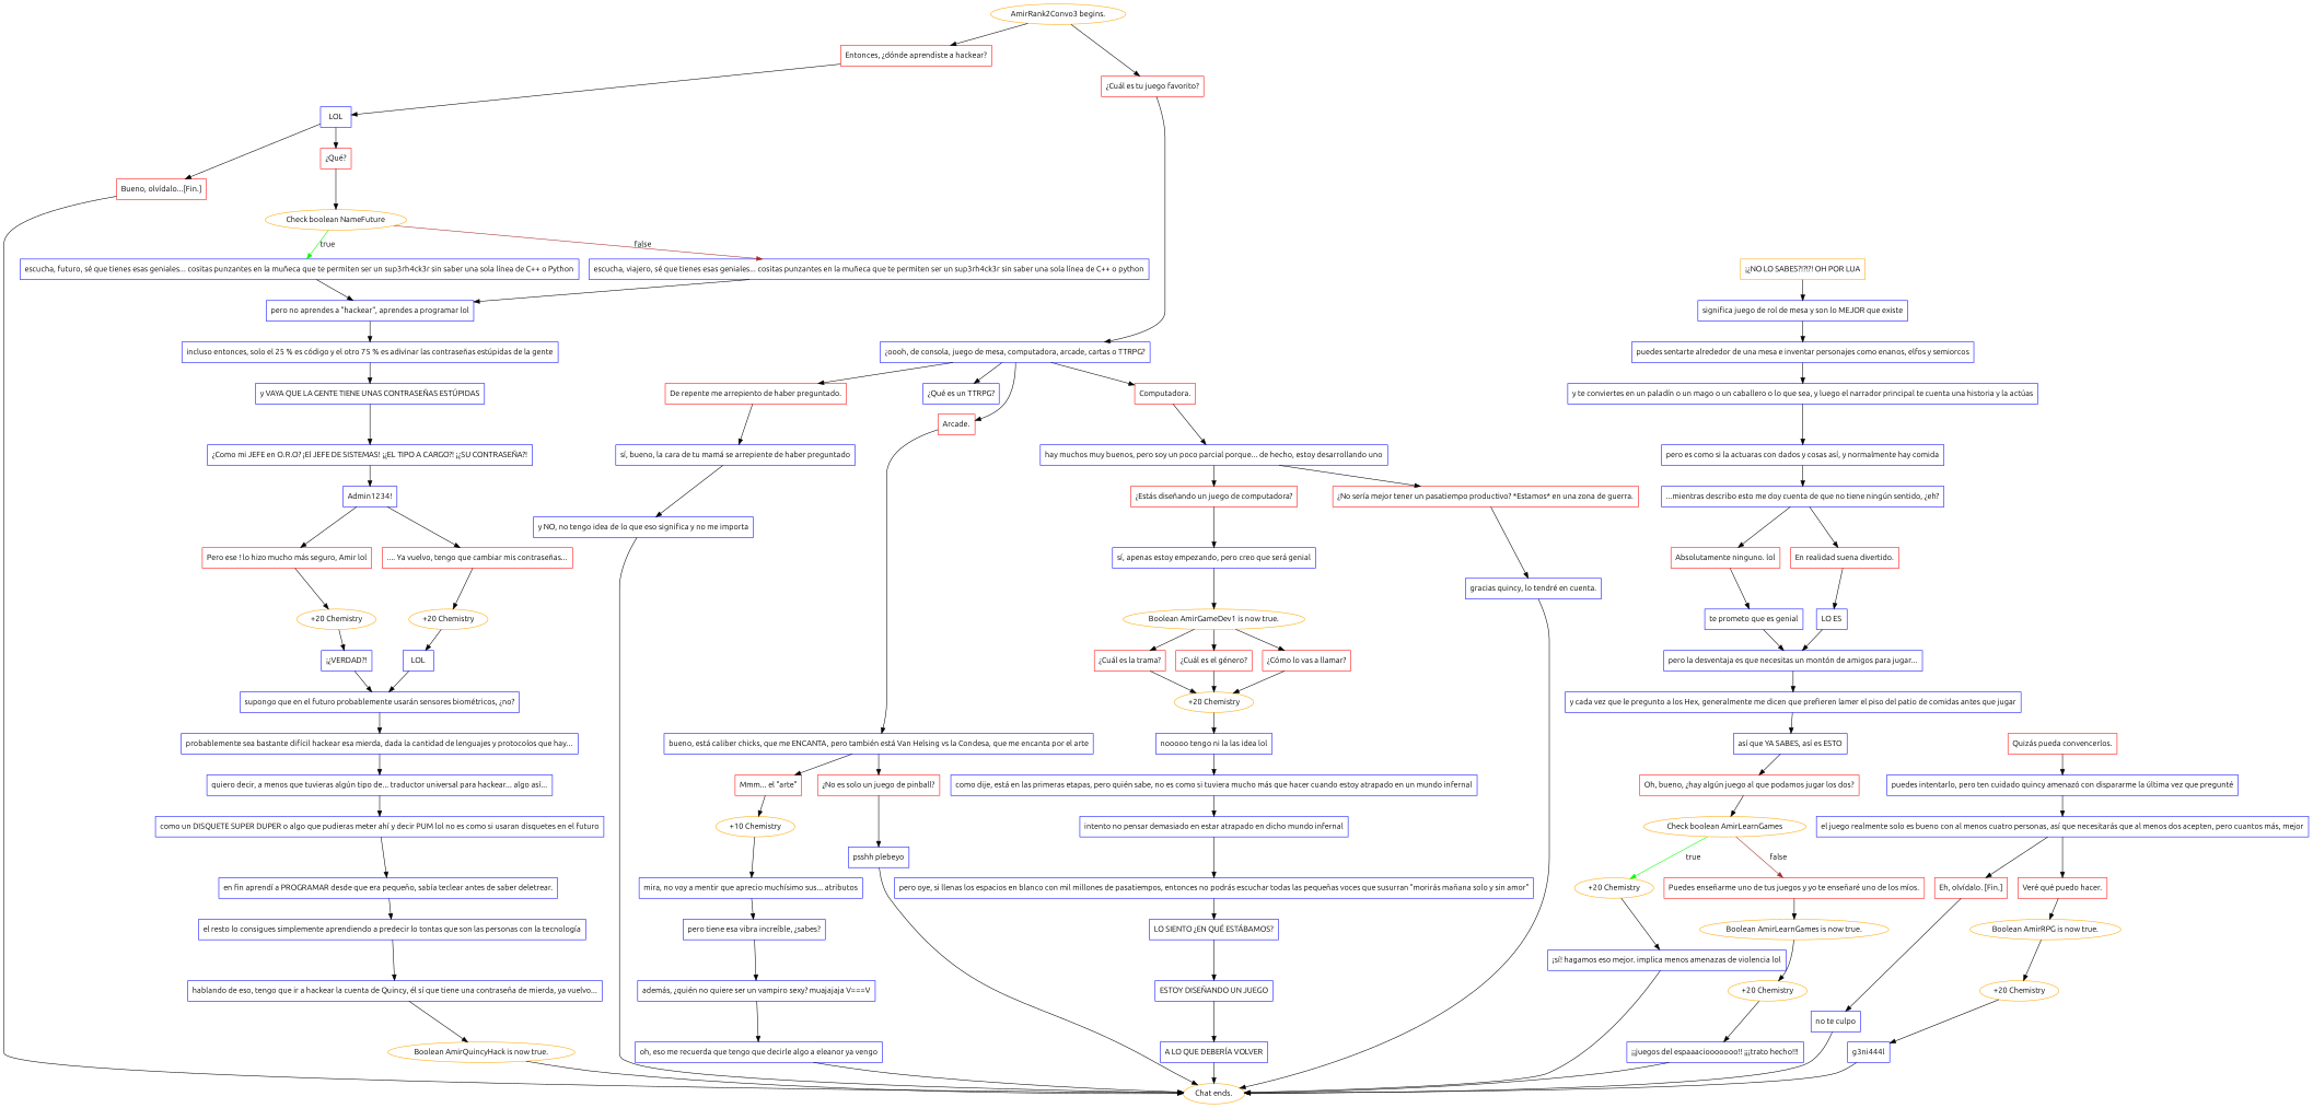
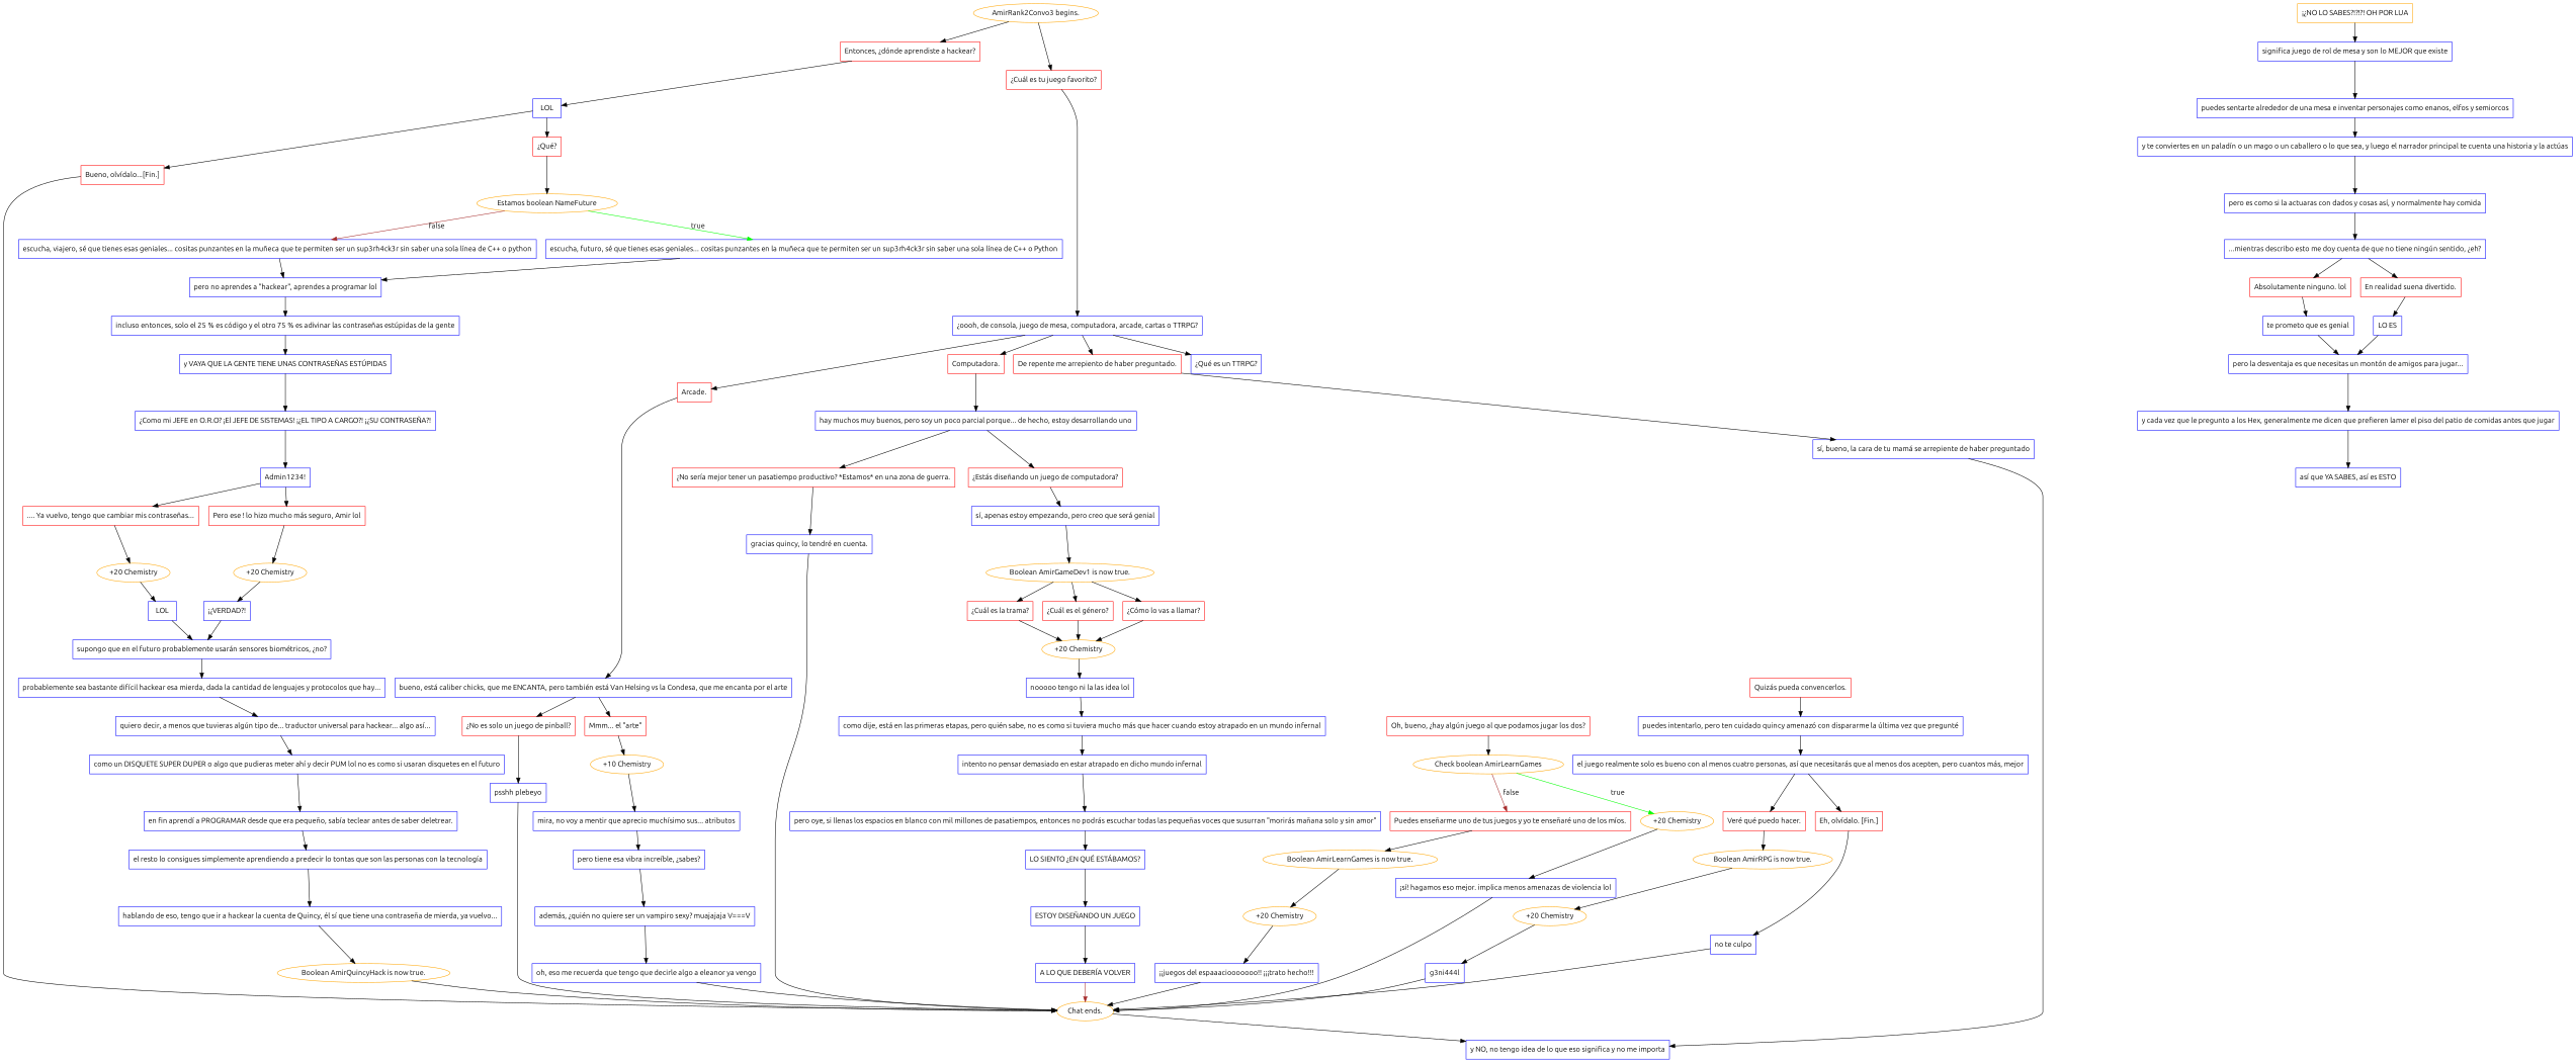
  digraph {
    fontname=Ubuntu
    node [color=blue fontname=Ubuntu shape=box]
    edge [fontname=Ubuntu]
    "AmirRank2Convo3 begins." [color=orange shape=""]
    n2 [color=red label="Entonces, ¿dónde aprendiste a hackear?"]
    n3 [color=red label="¿Cuál es tu juego favorito?"]
    n4 [label=LOL]
    n5 [label="¿oooh, de consola, juego de mesa, computadora, arcade, cartas o TTRPG?"]
    n6 [color=red label="Bueno, olvídalo...[Fin.]"]
    n7 [color=red label="¿Qué?"]
    n8 [color=red label="De repente me arrepiento de haber preguntado."]
    n9 [label="¿Qué es un TTRPG?"]
    n10 [color=red label="Arcade."]
    n11 [color=red label="Computadora."]
    "Chat ends." [color=orange shape=""]
-   n13 [color=orange label="Check boolean NameFuture" shape=""]
+   n13 [color=orange label="Estamos boolean NameFuture" shape=""]
    n14 [label="sí, bueno, la cara de tu mamá se arrepiente de haber preguntado"]
    n15 [label="bueno, está caliber chicks, que me ENCANTA, pero también está Van Helsing vs la Condesa, que me encanta por el arte"]
    n16 [label="hay muchos muy buenos, pero soy un poco parcial porque... de hecho, estoy desarrollando uno"]
    n17 [label="escucha, futuro, sé que tienes esas geniales... cositas punzantes en la muñeca que te permiten ser un sup3rh4ck3r sin saber una sola línea de C++ o Python"]
    n18 [label="escucha, viajero, sé que tienes esas geniales... cositas punzantes en la muñeca que te permiten ser un sup3rh4ck3r sin saber una sola línea de C++ o python"]
    n19 [label="y NO, no tengo idea de lo que eso significa y no me importa"]
    n20 [color=orange label="¡¿NO LO SABES?!?!?! OH POR LUA"]
    n21 [label="significa juego de rol de mesa y son lo MEJOR que existe"]
    n22 [color=red label="Mmm... el \"arte\""]
    n23 [color=red label="¿No es solo un juego de pinball?"]
    n24 [color=red label="¿Estás diseñando un juego de computadora?"]
    n25 [color=red label="¿No sería mejor tener un pasatiempo productivo? *Estamos* en una zona de guerra."]
    n26 [label="pero no aprendes a \"hackear\", aprendes a programar lol"]
    n27 [label="puedes sentarte alrededor de una mesa e inventar personajes como enanos, elfos y semiorcos"]
    n28 [color=orange label="+10 Chemistry" shape=""]
    n29 [label="psshh plebeyo"]
    n30 [label="sí, apenas estoy empezando, pero creo que será genial"]
    n31 [label="gracias quincy, lo tendré en cuenta."]
    n32 [label="incluso entonces, solo el 25 % es código y el otro 75 % es adivinar las contraseñas estúpidas de la gente"]
    n33 [label="y te conviertes en un paladín o un mago o un caballero o lo que sea, y luego el narrador principal te cuenta una historia y la actúas"]
    n34 [label="mira, no voy a mentir que aprecio muchísimo sus... atributos"]
    n35 [color=orange label="Boolean AmirGameDev1 is now true." shape=""]
    n36 [label="y VAYA QUE LA GENTE TIENE UNAS CONTRASEÑAS ESTÚPIDAS"]
    n37 [label="pero es como si la actuaras con dados y cosas así, y normalmente hay comida"]
    n38 [label="pero tiene esa vibra increíble, ¿sabes?"]
    n39 [color=red label="¿Cuál es la trama?"]
    n40 [color=red label="¿Cuál es el género?"]
    n41 [color=red label="¿Cómo lo vas a llamar?"]
    n42 [label="¿Como mi JEFE en O.R.O? ¡El JEFE DE SISTEMAS! ¡¿EL TIPO A CARGO?! ¡¿SU CONTRASEÑA?!"]
    n43 [label="...mientras describo esto me doy cuenta de que no tiene ningún sentido, ¿eh?"]
    n44 [label="además, ¿quién no quiere ser un vampiro sexy? muajajaja V===V"]
    n45 [color=orange label="+20 Chemistry" shape=""]
    n46 [label="Admin1234!"]
    n47 [color=red label="Absolutamente ninguno. lol"]
    n48 [color=red label="En realidad suena divertido."]
    n49 [label="oh, eso me recuerda que tengo que decirle algo a eleanor ya vengo"]
    n50 [label="nooooo tengo ni la las idea lol"]
    n51 [color=red label="Pero ese ! lo hizo mucho más seguro, Amir lol"]
    n52 [color=red label=".... Ya vuelvo, tengo que cambiar mis contraseñas..."]
    n53 [label="te prometo que es genial"]
    n54 [label="LO ES"]
    n55 [label="como dije, está en las primeras etapas, pero quién sabe, no es como si tuviera mucho más que hacer cuando estoy atrapado en un mundo infernal"]
    n56 [color=orange label="+20 Chemistry" shape=""]
    n57 [color=orange label="+20 Chemistry" shape=""]
    n58 [label="pero la desventaja es que necesitas un montón de amigos para jugar..."]
    n59 [label="intento no pensar demasiado en estar atrapado en dicho mundo infernal"]
    n60 [label="¡¿VERDAD?!"]
    n61 [label=LOL]
    n62 [label="y cada vez que le pregunto a los Hex, generalmente me dicen que prefieren lamer el piso del patio de comidas antes que jugar"]
    n63 [label="pero oye, si llenas los espacios en blanco con mil millones de pasatiempos, entonces no podrás escuchar todas las pequeñas voces que susurran \"morirás mañana solo y sin amor\""]
    n64 [label="supongo que en el futuro probablemente usarán sensores biométricos, ¿no?"]
    n65 [label="así que YA SABES, así es ESTO"]
    n66 [label="LO SIENTO ¿EN QUÉ ESTÁBAMOS?"]
    n67 [label="probablemente sea bastante difícil hackear esa mierda, dada la cantidad de lenguajes y protocolos que hay..."]
    n68 [color=red label="Oh, bueno, ¿hay algún juego al que podamos jugar los dos?"]
    n69 [label="ESTOY DISEÑANDO UN JUEGO"]
    n70 [label="quiero decir, a menos que tuvieras algún tipo de... traductor universal para hackear... algo así..."]
    n71 [color=red label="Quizás pueda convencerlos."]
    n72 [label="puedes intentarlo, pero ten cuidado quincy amenazó con dispararme la última vez que pregunté"]
    n73 [color=orange label="Check boolean AmirLearnGames" shape=""]
    n74 [label="A LO QUE DEBERÍA VOLVER"]
    n75 [label="como un DISQUETE SUPER DUPER o algo que pudieras meter ahí y decir PUM lol no es como si usaran disquetes en el futuro"]
    n76 [label="el juego realmente solo es bueno con al menos cuatro personas, así que necesitarás que al menos dos acepten, pero cuantos más, mejor"]
    n77 [color=orange label="+20 Chemistry" shape=""]
    n78 [color=red label="Puedes enseñarme uno de tus juegos y yo te enseñaré uno de los míos."]
    n79 [label="en fin aprendí a PROGRAMAR desde que era pequeño, sabía teclear antes de saber deletrear."]
    n80 [color=red label="Eh, olvídalo. [Fin.]"]
    n81 [color=red label="Veré qué puedo hacer."]
    n82 [label="¡sí! hagamos eso mejor. implica menos amenazas de violencia lol"]
    n83 [color=orange label="Boolean AmirLearnGames is now true." shape=""]
    n84 [label="el resto lo consigues simplemente aprendiendo a predecir lo tontas que son las personas con la tecnología"]
    n85 [label="no te culpo"]
    n86 [color=orange label="Boolean AmirRPG is now true." shape=""]
    n87 [color=orange label="+20 Chemistry" shape=""]
    n88 [label="hablando de eso, tengo que ir a hackear la cuenta de Quincy, él sí que tiene una contraseña de mierda, ya vuelvo..."]
    n89 [color=orange label="+20 Chemistry" shape=""]
    n90 [label="¡¡juegos del espaaaciooooooo!! ¡¡¡trato hecho!!!"]
    n91 [color=orange label="Boolean AmirQuincyHack is now true." shape=""]
    n92 [label=g3ni444l]
    "AmirRank2Convo3 begins." -> n2
    "AmirRank2Convo3 begins." -> n3
    n2 -> n4
    n3 -> n5
    n4 -> n6
    n4 -> n7
    n5 -> n8
    n5 -> n9
    n5 -> n10
    n5 -> n11
    n6 -> "Chat ends."
    n7 -> n13
    n8 -> n14
    n10 -> n15
    n11 -> n16
    n13 -> n17 [color=green label=true]
    n13 -> n18 [color=brown label=false]
    n14 -> n19
    n15 -> n22
    n15 -> n23
    n16 -> n24
    n16 -> n25
    n17 -> n26
    n18 -> n26
-   n19 -> "Chat ends."
+   "Chat ends." -> n19
    n20 -> n21
    n21 -> n27
    n22 -> n28
    n23 -> n29
    n24 -> n30
    n25 -> n31
    n26 -> n32
    n27 -> n33
    n28 -> n34
    n29 -> "Chat ends."
    n30 -> n35
    n31 -> "Chat ends."
    n32 -> n36
    n33 -> n37
    n34 -> n38
    n35 -> n39
    n35 -> n40
    n35 -> n41
    n36 -> n42
    n37 -> n43
    n38 -> n44
    n39 -> n45
    n40 -> n45
    n41 -> n45
    n42 -> n46
    n43 -> n47
    n43 -> n48
    n44 -> n49
    n45 -> n50
    n46 -> n51
    n46 -> n52
    n47 -> n53
    n48 -> n54
    n49 -> "Chat ends."
    n50 -> n55
    n51 -> n56
    n52 -> n57
    n53 -> n58
    n54 -> n58
    n55 -> n59
    n56 -> n60
    n57 -> n61
    n58 -> n62
    n59 -> n63
    n60 -> n64
    n61 -> n64
    n62 -> n65
    n63 -> n66
    n64 -> n67
-   n65 -> n68
    n66 -> n69
    n67 -> n70
    n68 -> n73
    n69 -> n74
    n70 -> n75
    n71 -> n72
    n72 -> n76
    n73 -> n77 [color=green label=true]
    n73 -> n78 [color=brown label=false]
-   n74 -> "Chat ends."
+   n74 -> "Chat ends." [color=brown]
    n75 -> n79
    n76 -> n80
    n76 -> n81
    n77 -> n82
    n78 -> n83
    n79 -> n84
    n80 -> n85
    n81 -> n86
    n82 -> "Chat ends."
    n83 -> n87
    n84 -> n88
    n85 -> "Chat ends."
    n86 -> n89
    n87 -> n90
    n88 -> n91
    n89 -> n92
    n90 -> "Chat ends."
    n91 -> "Chat ends."
    n92 -> "Chat ends."
  }
